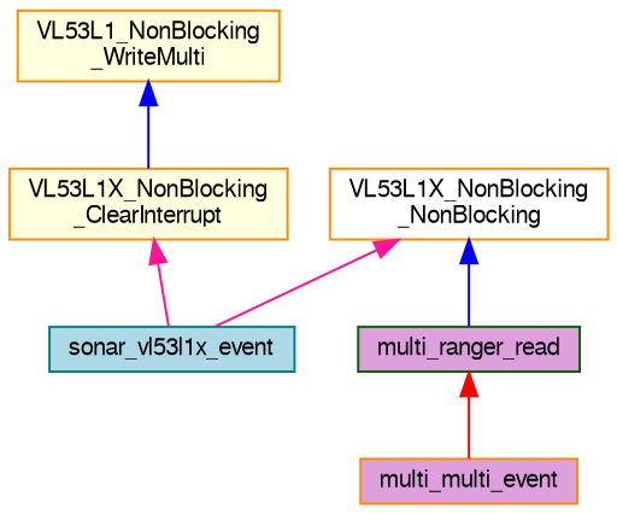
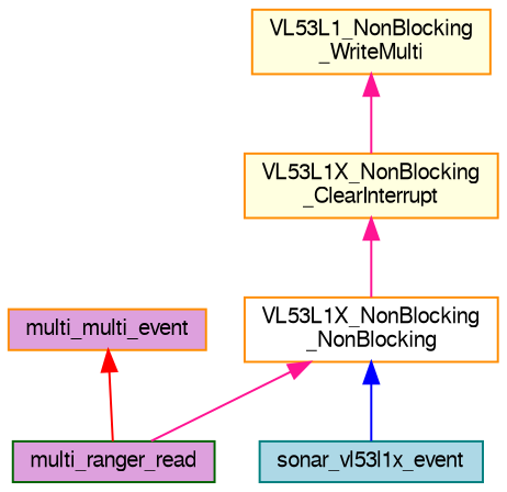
  digraph {
    rankdir=TB
    node [color=darkorange fillcolor=lightyellow fontname=FreeSans fontsize=10 shape=record style=filled]
    edge [color=blue dir=back fontname=FreeSans fontsize=10 labelfontname=FreeSans labelfontsize=10 style=solid]
    n1 [fontcolor=black height=0.2 label="VL53L1_NonBlocking\l_WriteMulti" width=0.4]
    n2 [height=0.2 label="VL53L1X_NonBlocking\l_ClearInterrupt" width=0.4]
    n3 [fillcolor=white height=0.2 label="VL53L1X_NonBlocking\l_NonBlocking" width=0.4]
    n4 [color=darkgreen fillcolor=plum height=0.2 label=multi_ranger_read width=0.4]
    n5 [color=teal fillcolor=lightblue height=0.2 label=sonar_vl53l1x_event width=0.4]
    n6 [fillcolor=plum height=0.2 label=multi_multi_event width=0.4]
-   n1 -> n2
-   n2 -> n5 [color=deeppink]
-   n3 -> n4
-   n3 -> n5 [color=deeppink]
-   n4 -> n6 [color=red]
+   n1 -> n2 [color=deeppink]
+   n2 -> n3 [color=deeppink]
+   n3 -> n4 [color=deeppink]
+   n3 -> n5
+   n6 -> n4 [color=red]
  }
